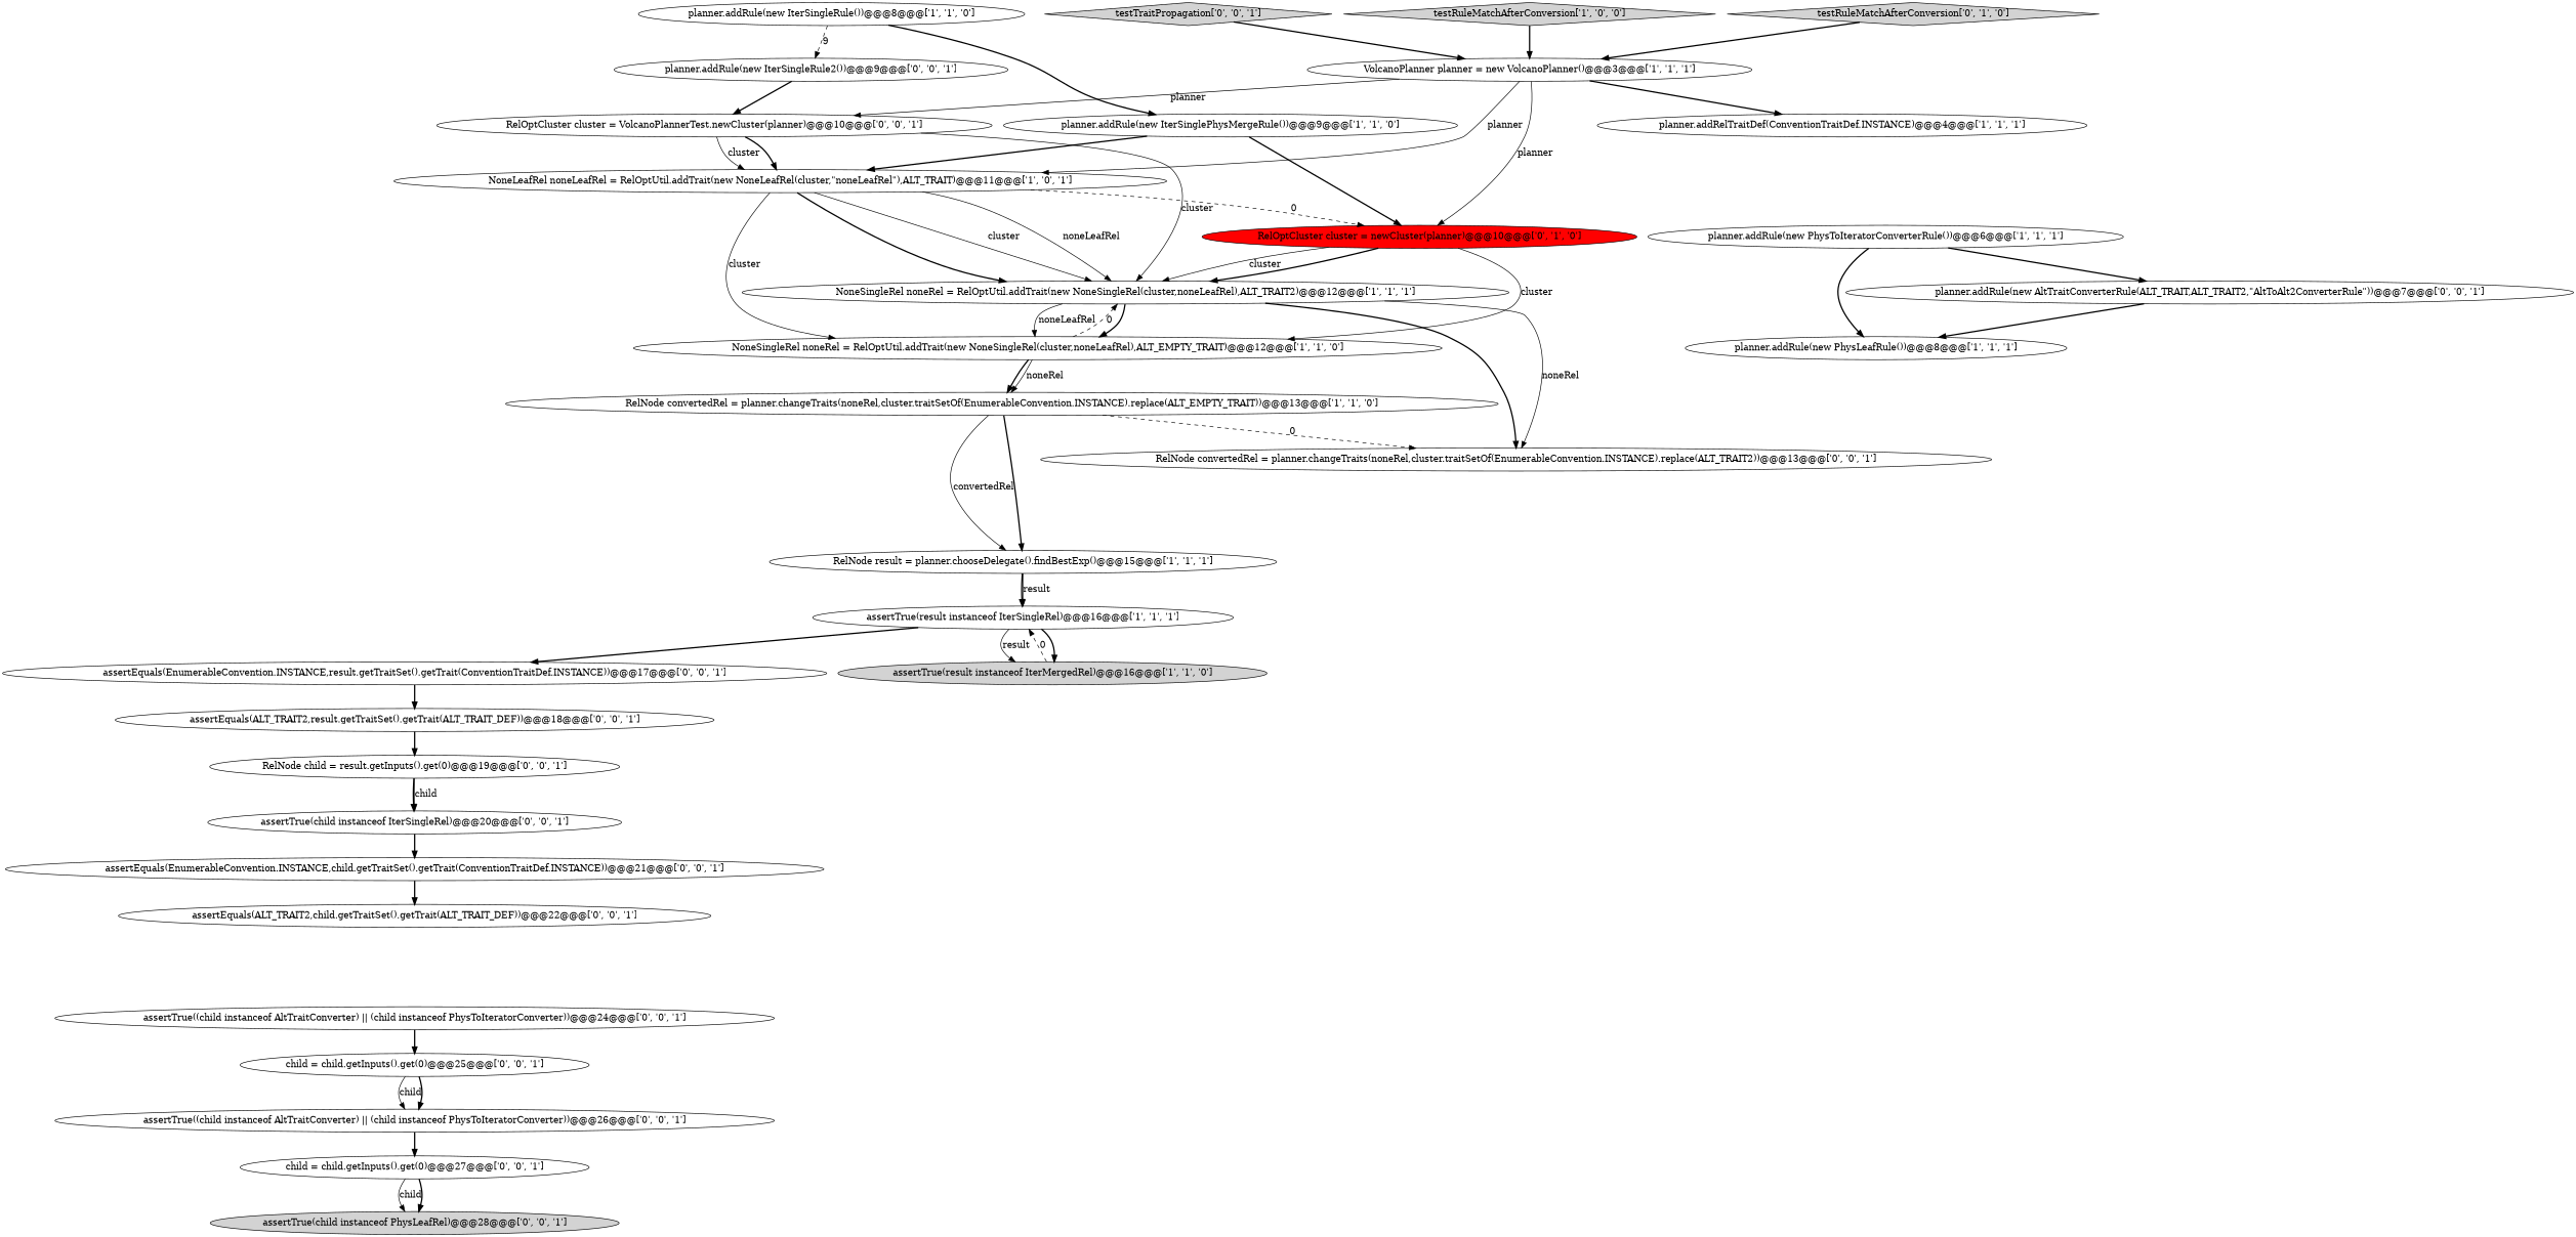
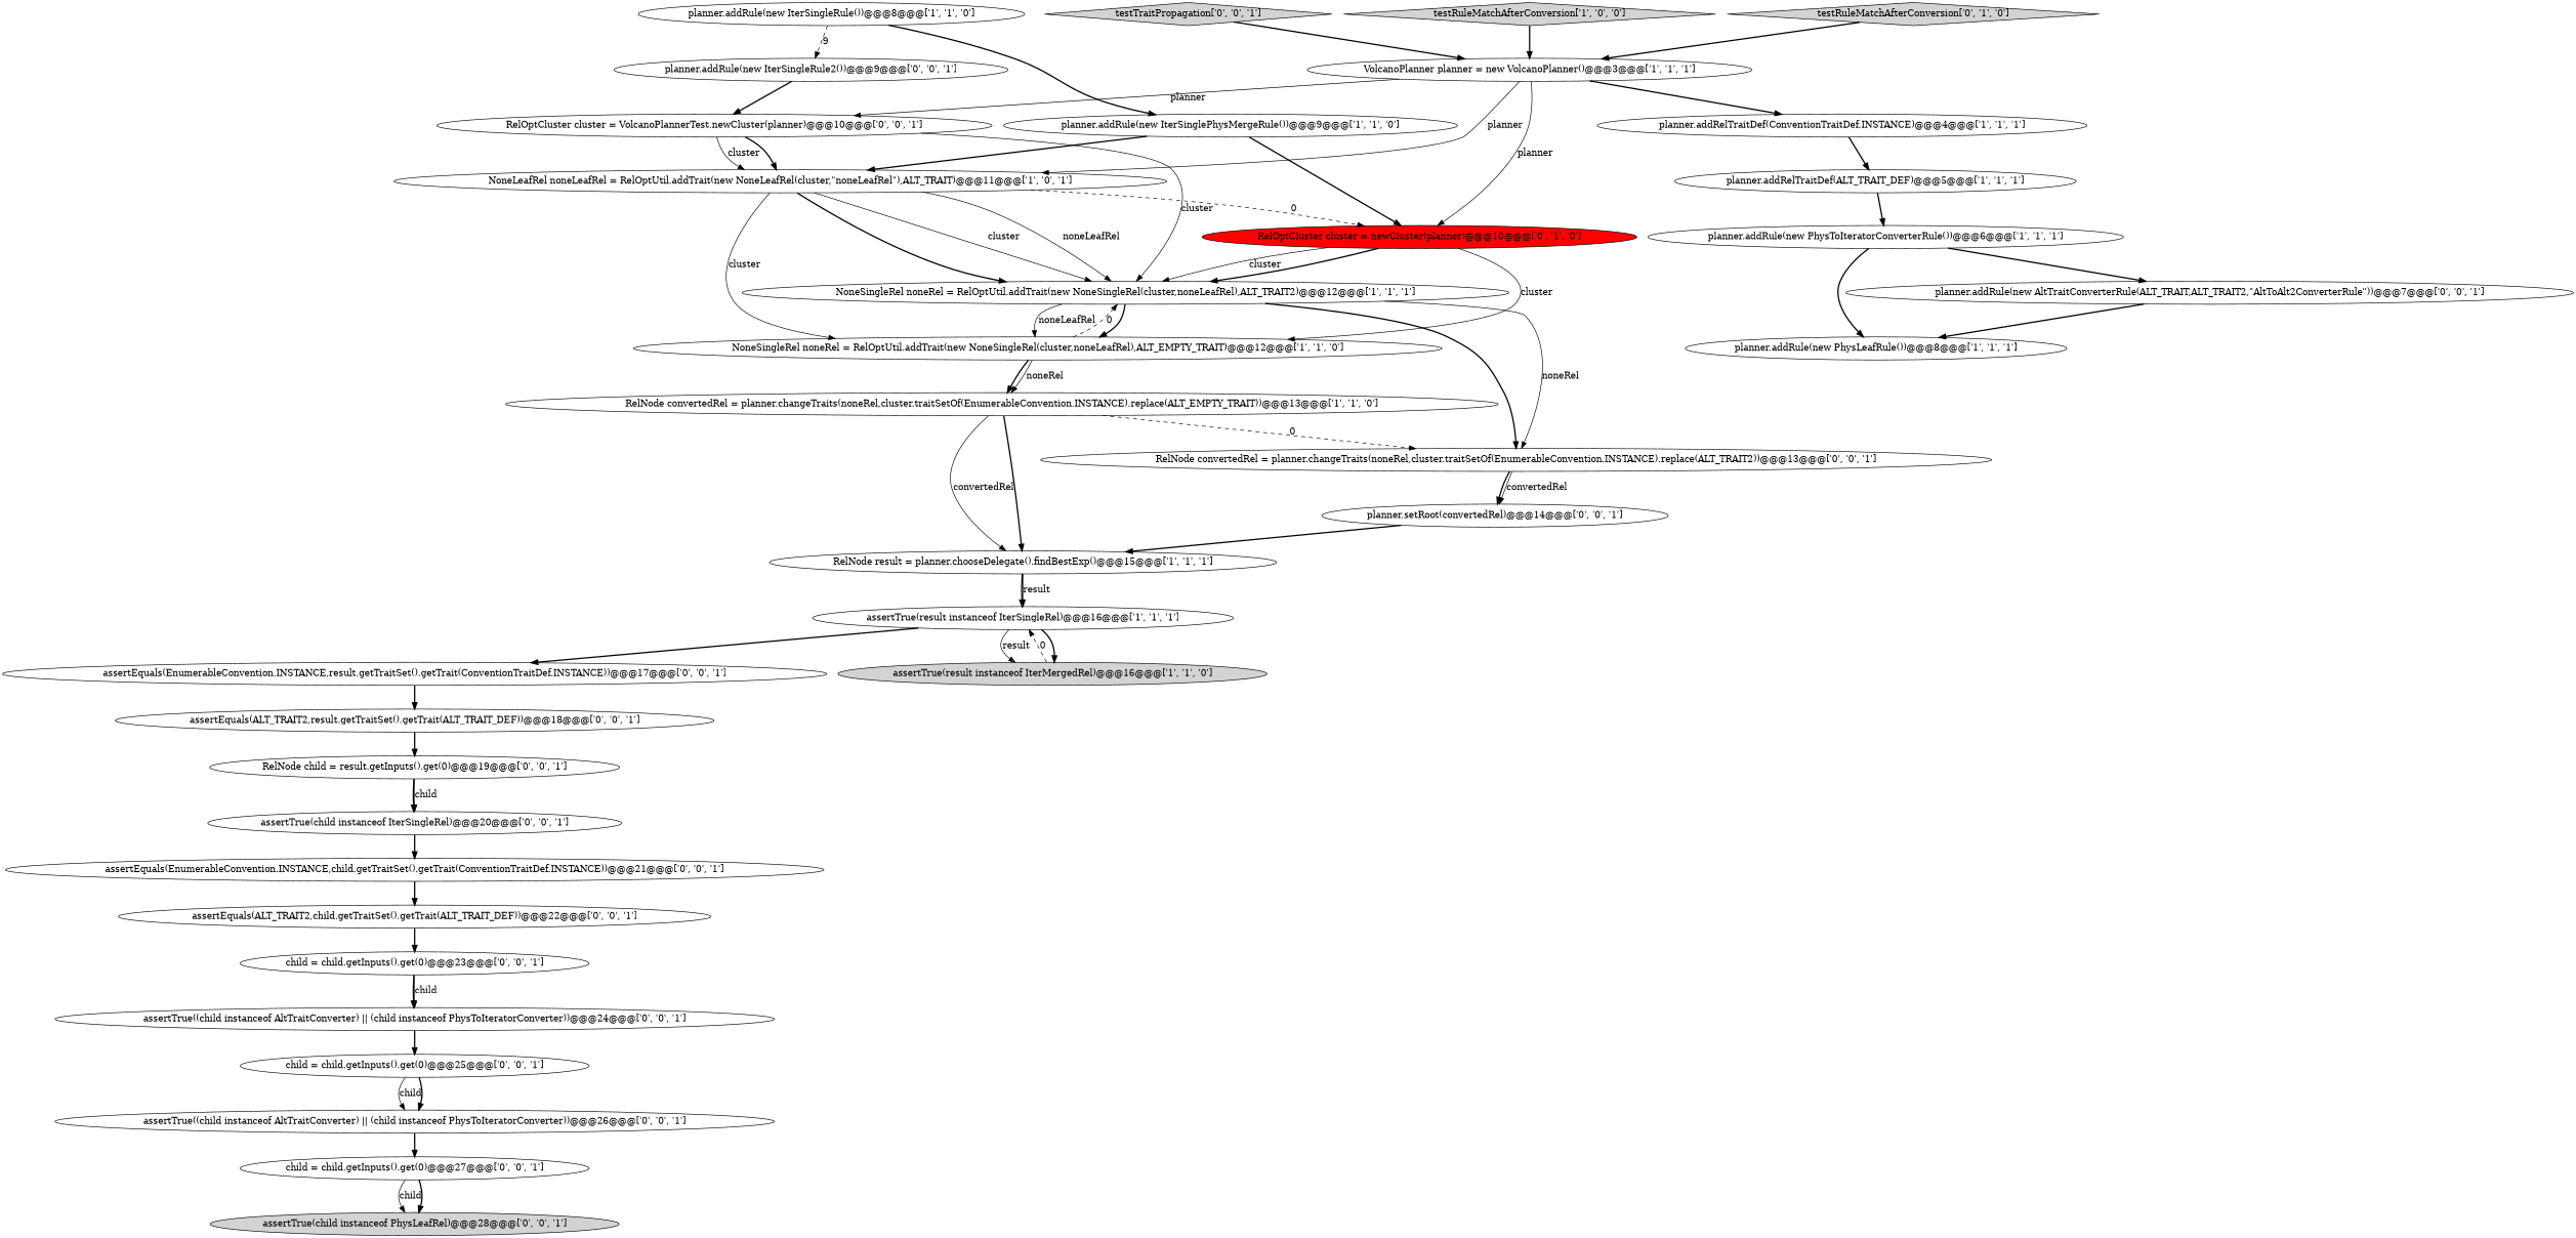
  digraph {
    node [fillcolor=white shape=ellipse style=filled]
    edge [style=bold]
    n1 [label="assertEquals(ALT_TRAIT2,child.getTraitSet().getTrait(ALT_TRAIT_DEF))@@@22@@@['0', '0', '1']"]
+   n2 [label="child = child.getInputs().get(0)@@@23@@@['0', '0', '1']"]
    n3 [label="assertTrue((child instanceof AltTraitConverter) || (child instanceof PhysToIteratorConverter))@@@24@@@['0', '0', '1']"]
    n4 [label="RelNode convertedRel = planner.changeTraits(noneRel,cluster.traitSetOf(EnumerableConvention.INSTANCE).replace(ALT_TRAIT2))@@@13@@@['0', '0', '1']"]
+   n5 [label="planner.setRoot(convertedRel)@@@14@@@['0', '0', '1']"]
    n6 [label="RelNode result = planner.chooseDelegate().findBestExp()@@@15@@@['1', '1', '1']"]
    n7 [label="planner.addRule(new IterSingleRule())@@@8@@@['1', '1', '0']"]
    n8 [label="planner.addRule(new IterSinglePhysMergeRule())@@@9@@@['1', '1', '0']"]
    n9 [label="planner.addRule(new IterSingleRule2())@@@9@@@['0', '0', '1']"]
    n10 [label="NoneLeafRel noneLeafRel = RelOptUtil.addTrait(new NoneLeafRel(cluster,\"noneLeafRel\"),ALT_TRAIT)@@@11@@@['1', '0', '1']"]
    n11 [fillcolor=red label="RelOptCluster cluster = newCluster(planner)@@@10@@@['0', '1', '0']"]
    n12 [label="RelOptCluster cluster = VolcanoPlannerTest.newCluster(planner)@@@10@@@['0', '0', '1']"]
    n13 [fillcolor=lightgray label="testRuleMatchAfterConversion['1', '0', '0']" shape=diamond]
    n14 [label="VolcanoPlanner planner = new VolcanoPlanner()@@@3@@@['1', '1', '1']"]
    n15 [label="planner.addRelTraitDef(ConventionTraitDef.INSTANCE)@@@4@@@['1', '1', '1']"]
    n16 [label="child = child.getInputs().get(0)@@@25@@@['0', '0', '1']"]
    n17 [fillcolor=lightgray label="testRuleMatchAfterConversion['0', '1', '0']" shape=diamond]
    n18 [label="assertTrue(result instanceof IterSingleRel)@@@16@@@['1', '1', '1']"]
    n19 [label="assertEquals(EnumerableConvention.INSTANCE,result.getTraitSet().getTrait(ConventionTraitDef.INSTANCE))@@@17@@@['0', '0', '1']"]
    n20 [fillcolor=lightgray label="assertTrue(result instanceof IterMergedRel)@@@16@@@['1', '1', '0']"]
    n21 [label="assertEquals(ALT_TRAIT2,result.getTraitSet().getTrait(ALT_TRAIT_DEF))@@@18@@@['0', '0', '1']"]
    n22 [label="RelNode child = result.getInputs().get(0)@@@19@@@['0', '0', '1']"]
    n23 [label="assertTrue((child instanceof AltTraitConverter) || (child instanceof PhysToIteratorConverter))@@@26@@@['0', '0', '1']"]
    n24 [label="child = child.getInputs().get(0)@@@27@@@['0', '0', '1']"]
    n25 [label="NoneSingleRel noneRel = RelOptUtil.addTrait(new NoneSingleRel(cluster,noneLeafRel),ALT_TRAIT2)@@@12@@@['1', '1', '1']"]
    n26 [label="NoneSingleRel noneRel = RelOptUtil.addTrait(new NoneSingleRel(cluster,noneLeafRel),ALT_EMPTY_TRAIT)@@@12@@@['1', '1', '0']"]
    n27 [label="RelNode convertedRel = planner.changeTraits(noneRel,cluster.traitSetOf(EnumerableConvention.INSTANCE).replace(ALT_EMPTY_TRAIT))@@@13@@@['1', '1', '0']"]
    n28 [fillcolor=lightgray label="assertTrue(child instanceof PhysLeafRel)@@@28@@@['0', '0', '1']"]
    n29 [fillcolor=lightgray label="testTraitPropagation['0', '0', '1']" shape=diamond]
+   n30 [label="planner.addRelTraitDef(ALT_TRAIT_DEF)@@@5@@@['1', '1', '1']"]
    n31 [label="planner.addRule(new PhysToIteratorConverterRule())@@@6@@@['1', '1', '1']"]
    n32 [label="planner.addRule(new AltTraitConverterRule(ALT_TRAIT,ALT_TRAIT2,\"AltToAlt2ConverterRule\"))@@@7@@@['0', '0', '1']"]
    n33 [label="planner.addRule(new PhysLeafRule())@@@8@@@['1', '1', '1']"]
    n34 [label="assertTrue(child instanceof IterSingleRel)@@@20@@@['0', '0', '1']"]
    n35 [label="assertEquals(EnumerableConvention.INSTANCE,child.getTraitSet().getTrait(ConventionTraitDef.INSTANCE))@@@21@@@['0', '0', '1']"]
+   n1 -> n2
+   n2 -> n3
+   n2 -> n3 [label=child style=solid]
    n3 -> n16
+   n4 -> n5
+   n4 -> n5 [label=convertedRel style=solid]
+   n5 -> n6
    n6 -> n18
    n6 -> n18 [label=result style=solid]
    n7 -> n8
    n7 -> n9 [label=9 style=dashed]
    n8 -> n10
    n8 -> n11
    n9 -> n12
    n10 -> n11 [label=0 style=dashed]
    n10 -> n25 [label=noneLeafRel style=solid]
    n10 -> n25
    n10 -> n25 [label=cluster style=solid]
    n10 -> n26 [label=cluster style=solid]
    n11 -> n25
    n11 -> n25 [label=cluster style=solid]
    n11 -> n26 [label=cluster style=solid]
    n12 -> n10
    n12 -> n10 [label=cluster style=solid]
    n12 -> n25 [label=cluster style=solid]
    n13 -> n14
    n14 -> n10 [label=planner style=solid]
    n14 -> n11 [label=planner style=solid]
    n14 -> n12 [label=planner style=solid]
    n14 -> n15
+   n15 -> n30
    n16 -> n23 [label=child style=solid]
    n16 -> n23
    n17 -> n14
    n18 -> n19
    n18 -> n20
    n18 -> n20 [label=result style=solid]
    n19 -> n21
    n20 -> n18 [label=0 style=dashed]
    n21 -> n22
    n22 -> n34
    n22 -> n34 [label=child style=solid]
    n23 -> n24
    n24 -> n28 [label=child style=solid]
    n24 -> n28
    n25 -> n4 [label=noneRel style=solid]
    n25 -> n4
    n25 -> n26
    n25 -> n26 [label=noneLeafRel style=solid]
    n26 -> n25 [label=0 style=dashed]
    n26 -> n27
    n26 -> n27 [label=noneRel style=solid]
    n27 -> n4 [label=0 style=dashed]
    n27 -> n6 [label=convertedRel style=solid]
    n27 -> n6
    n29 -> n14
+   n30 -> n31
    n31 -> n32
    n31 -> n33
    n32 -> n33
    n34 -> n35
    n35 -> n1
  }
